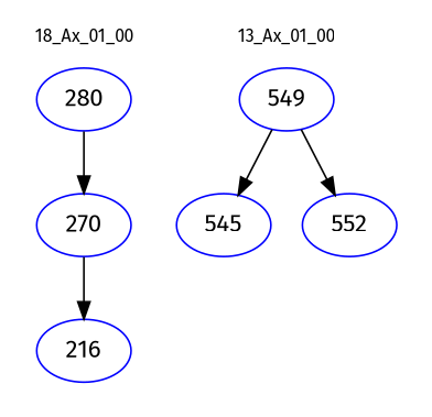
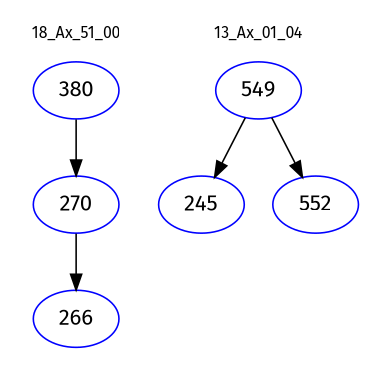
  digraph {
    fontname="Fira Sans"
    node [color=blue fontname="Fira Sans"]
    edge [color=black fontname="Fira Sans"]
    n1 [label=270]
-   n2 [label=216]
-   n3 [label=280]
+   n2 [label=266]
+   n3 [label=380]
    n4 [label=549]
-   n5 [label=545]
+   n5 [label=245]
    n6 [label=552]
    subgraph cluster_1 {
      color=white
      fontsize=10
-     label="18_Ax_01_00"
+     label="18_Ax_51_00"
      n1
      n2
      n3
    }
    subgraph cluster_2 {
      color=white
      fontsize=10
-     label="13_Ax_01_00"
+     label="13_Ax_01_04"
      n4
      n5
      n6
    }
    n1 -> n2
    n3 -> n1
    n4 -> n5
    n4 -> n6
  }
